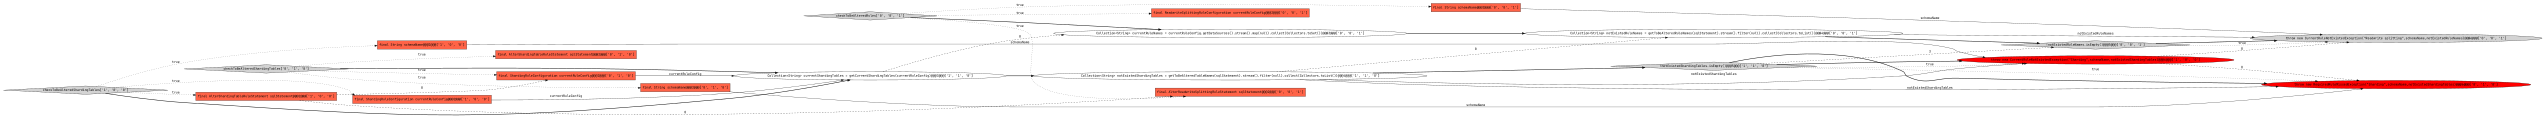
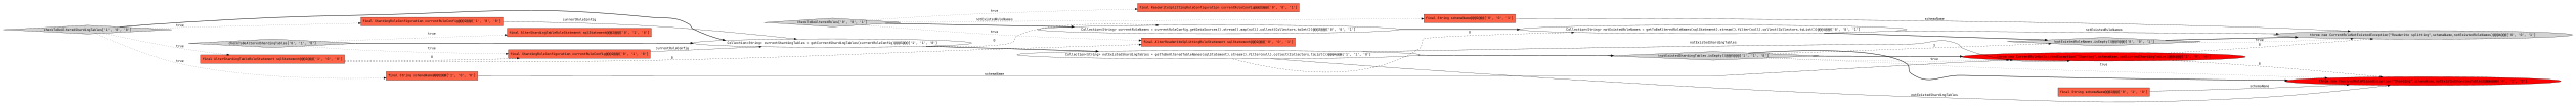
  digraph {
    fontname="JetBrains Mono"
    rankdir=LR
    node [fillcolor=tomato fontname="JetBrains Mono" shape=box style=filled]
    edge [fontname="JetBrains Mono" style=dotted]
    n1 [label="final ReadwriteSplittingRuleConfiguration currentRuleConfig@@@2@@@['0', '0', '1']"]
    n2 [fillcolor=lightgray label="checkToBeAlteredShardingTables['0', '1', '0']" shape=diamond]
    n3 [label="final AlterShardingTableRuleStatement sqlStatement@@@2@@@['0', '1', '0']"]
    n4 [label="final ShardingRuleConfiguration currentRuleConfig@@@2@@@['0', '1', '0']"]
    n5 [label="final String schemaName@@@2@@@['0', '1', '0']"]
    n6 [fillcolor=white label="Collection<String> currentShardingTables = getCurrentShardingTables(currentRuleConfig)@@@3@@@['1', '1', '0']" shape=ellipse]
    n7 [fillcolor=red label="throw new RequiredRuleMissedException(\"Sharding\",schemaName,notExistedShardingTables)@@@6@@@['0', '1', '0']" shape=ellipse]
    n8 [fillcolor=white label="Collection<String> currentRuleNames = currentRuleConfig.getDataSources().stream().map(null).collect(Collectors.toSet())@@@3@@@['0', '0', '1']" shape=ellipse]
    n9 [fillcolor=white label="Collection<String> notExistedShardingTables = getToBeAlteredTableNames(sqlStatement).stream().filter(null).collect(Collectors.toList())@@@4@@@['1', '1', '0']" shape=ellipse]
    n10 [fillcolor=lightgray label="checkToBeAlteredRules['0', '0', '1']" shape=diamond]
    n11 [label="final AlterReadwriteSplittingRuleStatement sqlStatement@@@2@@@['0', '0', '1']"]
    n12 [label="final String schemaName@@@2@@@['0', '0', '1']"]
    n13 [fillcolor=lightgray label="throw new CurrentRuleNotExistedException(\"Readwrite splitting\",schemaName,notExistedRuleNames)@@@6@@@['0', '0', '1']" shape=ellipse]
    n14 [fillcolor=white label="Collection<String> notExistedRuleNames = getToBeAlteredRuleNames(sqlStatement).stream().filter(null).collect(Collectors.toList())@@@4@@@['0', '0', '1']" shape=ellipse]
    n15 [fillcolor=lightgray label="!notExistedRuleNames.isEmpty()@@@5@@@['0', '0', '1']" shape=diamond]
    n16 [label="final String schemaName@@@2@@@['1', '0', '0']"]
    n17 [fillcolor=red label="throw new CurrentRuleNotExistedException(\"Sharding\",schemaName,notExistedShardingTables)@@@6@@@['1', '0', '0']" shape=ellipse]
    n18 [fillcolor=lightgray label="checkToBeAlteredShardingTables['1', '0', '0']" shape=diamond]
    n19 [label="final AlterShardingTableRuleStatement sqlStatement@@@2@@@['1', '0', '0']"]
    n20 [label="final ShardingRuleConfiguration currentRuleConfig@@@2@@@['1', '0', '0']"]
    n21 [fillcolor=lightgray label="!notExistedShardingTables.isEmpty()@@@5@@@['1', '1', '0']" shape=diamond]
    n2 -> n3 [label=true]
    n2 -> n4 [label=true]
-   n2 -> n5 [label=true]
    n2 -> n6 [style=bold]
    n4 -> n6 [label=currentRuleConfig style=solid]
    n5 -> n7 [label=schemaName style=solid]
    n6 -> n8 [label=0 style=dashed]
    n6 -> n9 [style=bold]
    n8 -> n14 [style=bold]
    n9 -> n7 [label=notExistedShardingTables style=solid]
    n9 -> n14 [label=0 style=dashed]
    n9 -> n17 [label=notExistedShardingTables style=solid]
    n9 -> n21 [style=bold]
    n10 -> n1 [label=true]
    n10 -> n8 [style=bold]
    n10 -> n11 [label=true]
-   n10 -> n12 [label=true]
+   n10 -> n12 [label=notExistedRuleNames]
    n12 -> n13 [label=schemaName style=solid]
    n14 -> n13 [label=notExistedRuleNames style=solid]
    n14 -> n15 [style=bold]
    n15 -> n13 [label=true]
    n15 -> n13 [style=bold]
    n16 -> n17 [label=schemaName style=solid]
    n17 -> n7 [label=0 style=dashed]
    n17 -> n13 [label=0 style=dashed]
    n18 -> n6 [style=bold]
    n18 -> n16 [label=true]
    n18 -> n19 [label=true]
    n18 -> n20 [label=true]
    n19 -> n4 [label=0 style=dashed]
    n19 -> n11 [label=0 style=dashed]
    n20 -> n6 [label=currentRuleConfig style=solid]
    n21 -> n7 [style=bold]
    n21 -> n7 [label=true]
    n21 -> n15 [label=3 style=dashed]
    n21 -> n17 [style=bold]
    n21 -> n17 [label=true]
  }
